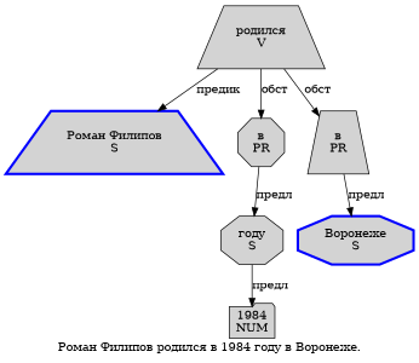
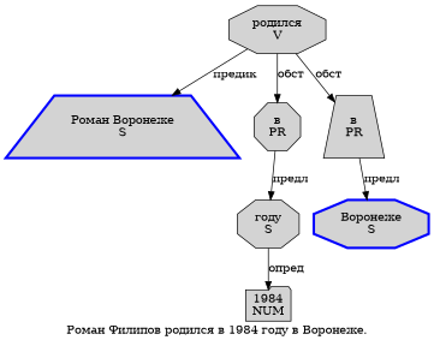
  digraph {
    label="Роман Филипов родился в 1984 году в Воронеже."
    node [fillcolor=lightgray penwidth=1 shape=trapezium style=filled]
-   n1 [color=blue label="Роман Филипов\nS" penwidth=3]
-   n2 [label="родился\nV"]
+   n1 [color=blue label="Роман Воронеже\nS" penwidth=3]
+   n2 [label="родился\nV" shape=octagon]
    n3 [label="в\nPR" shape=octagon]
    n4 [label="в\nPR"]
    n5 [label="году\nS" shape=octagon]
    n6 [color=blue label="Воронеже\nS" penwidth=3 shape=octagon]
    n7 [label="1984\nNUM" shape=folder]
    n2 -> n1 [label="предик"]
    n2 -> n3 [label="обст"]
    n2 -> n4 [label="обст"]
    n3 -> n5 [label="предл"]
    n4 -> n6 [label="предл"]
-   n5 -> n7 [label="предл"]
+   n5 -> n7 [label="опред"]
  }
